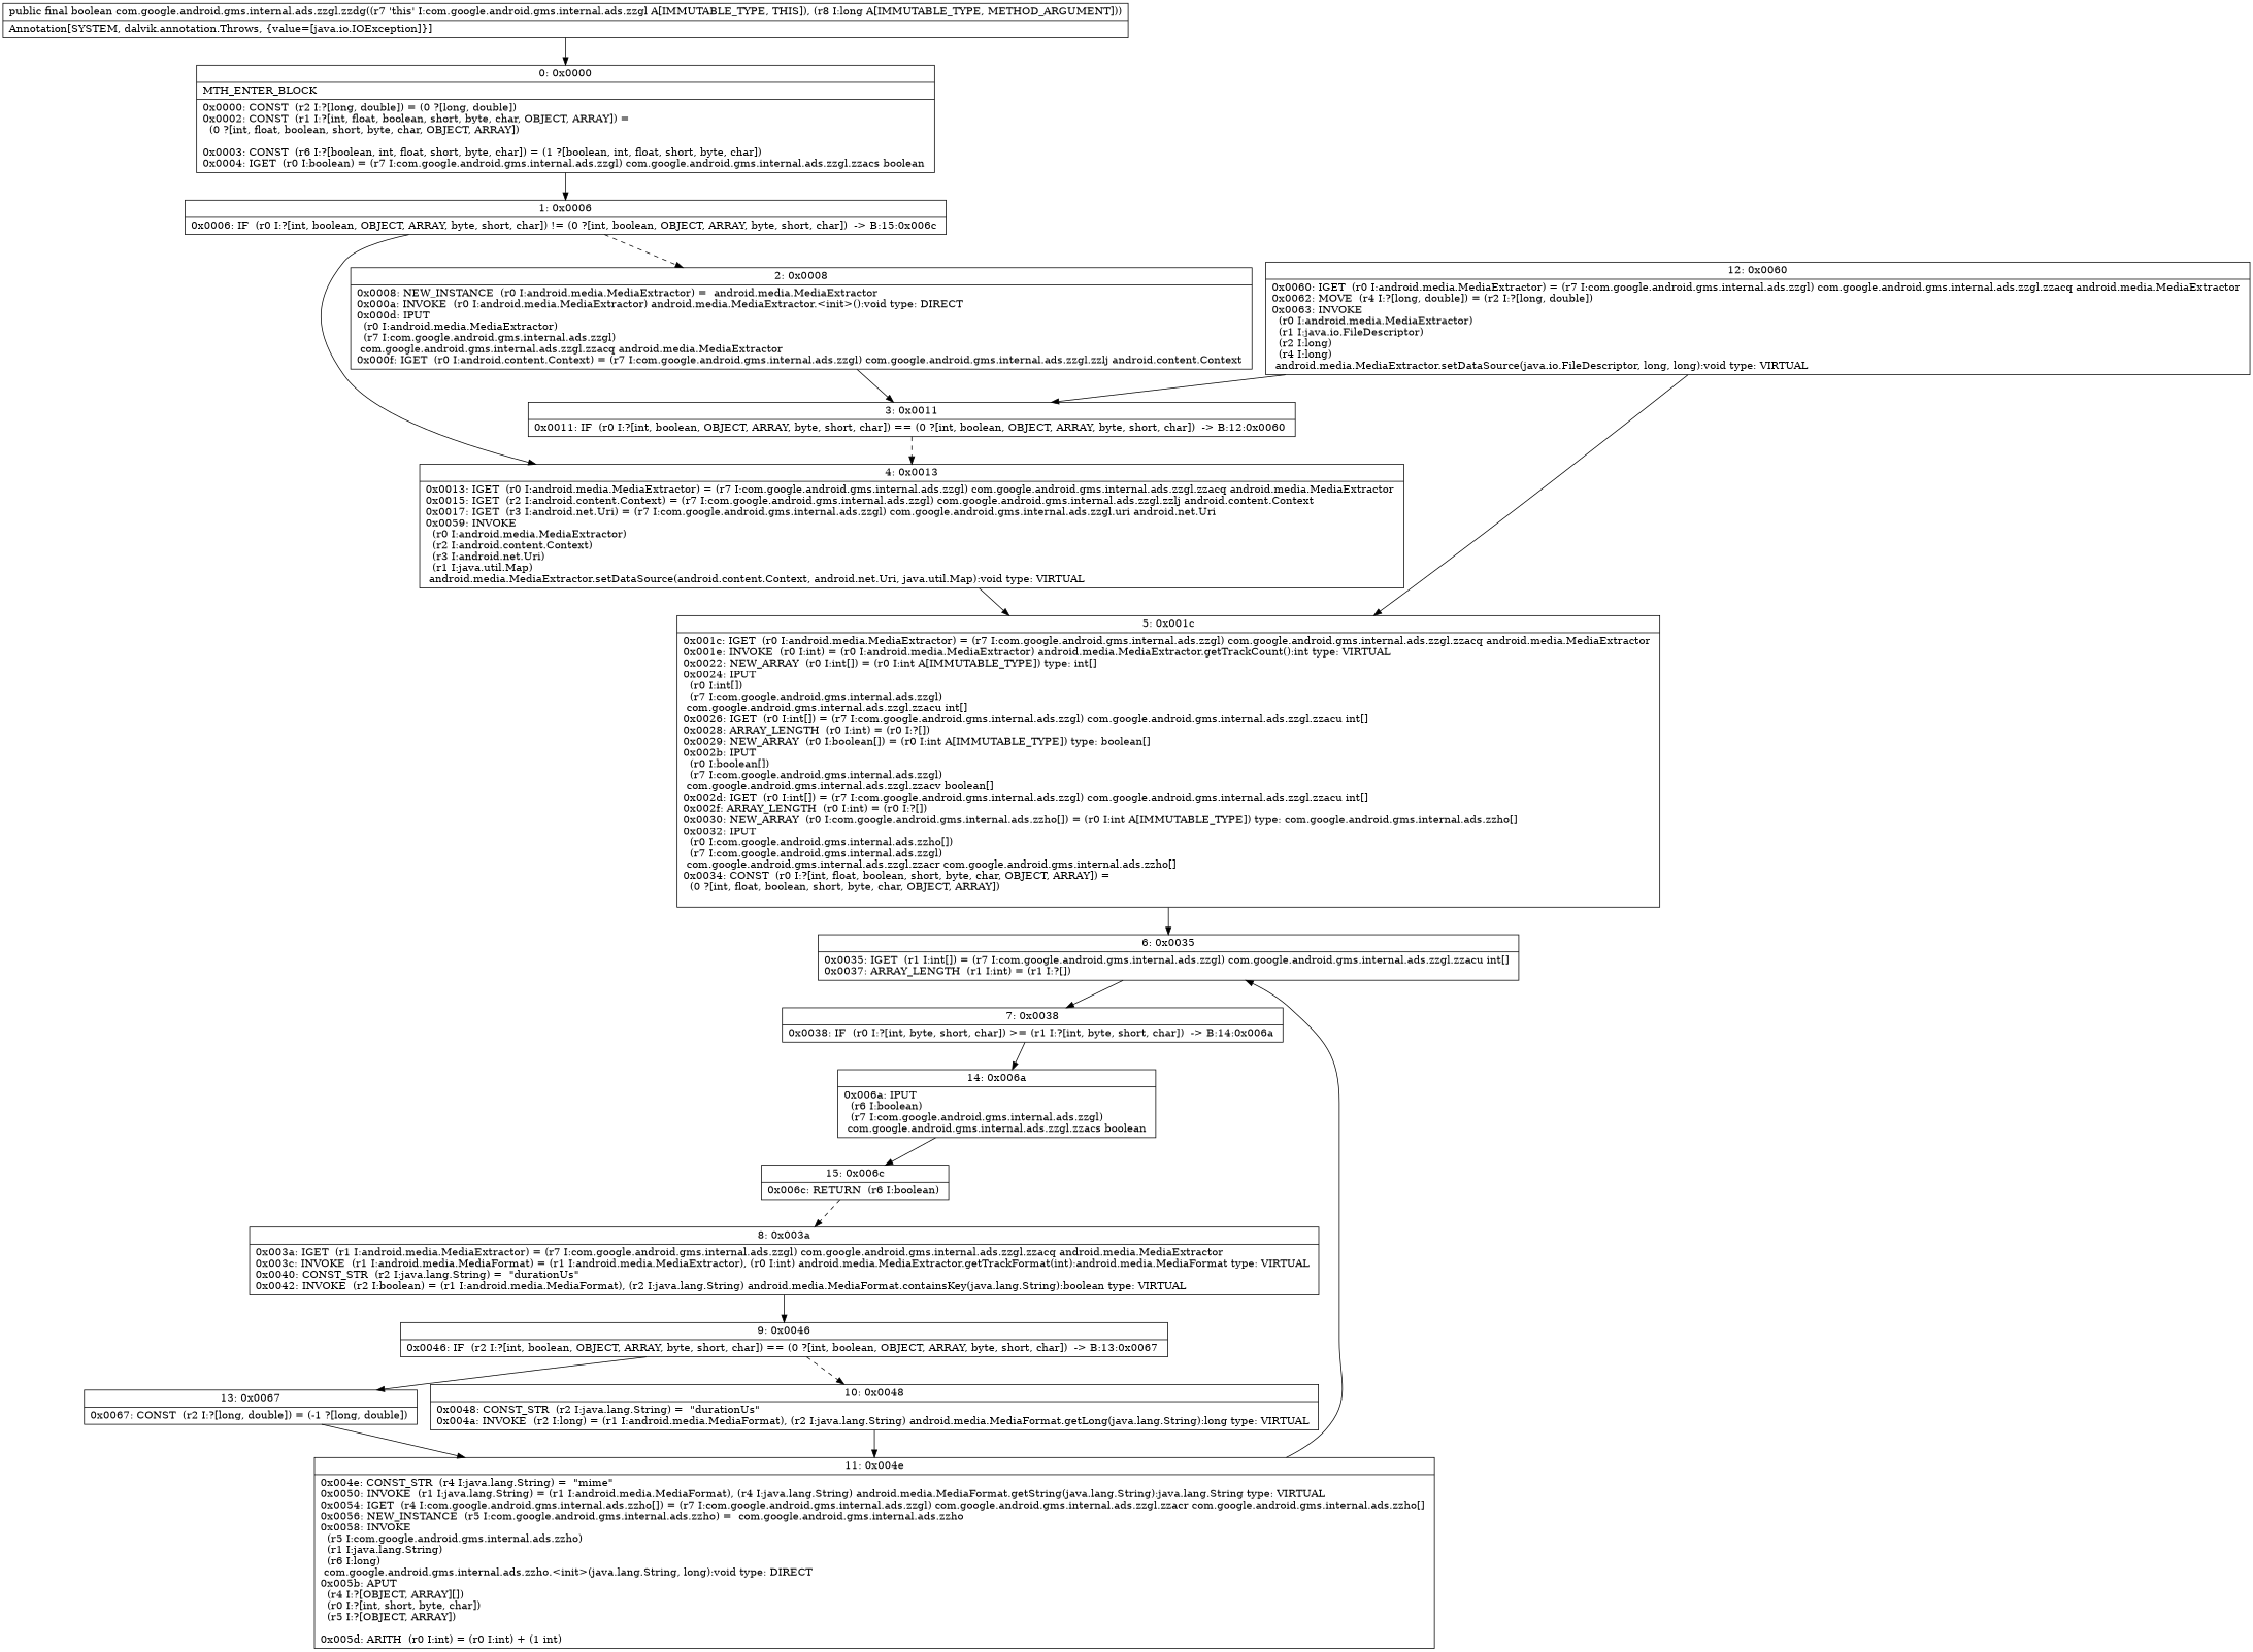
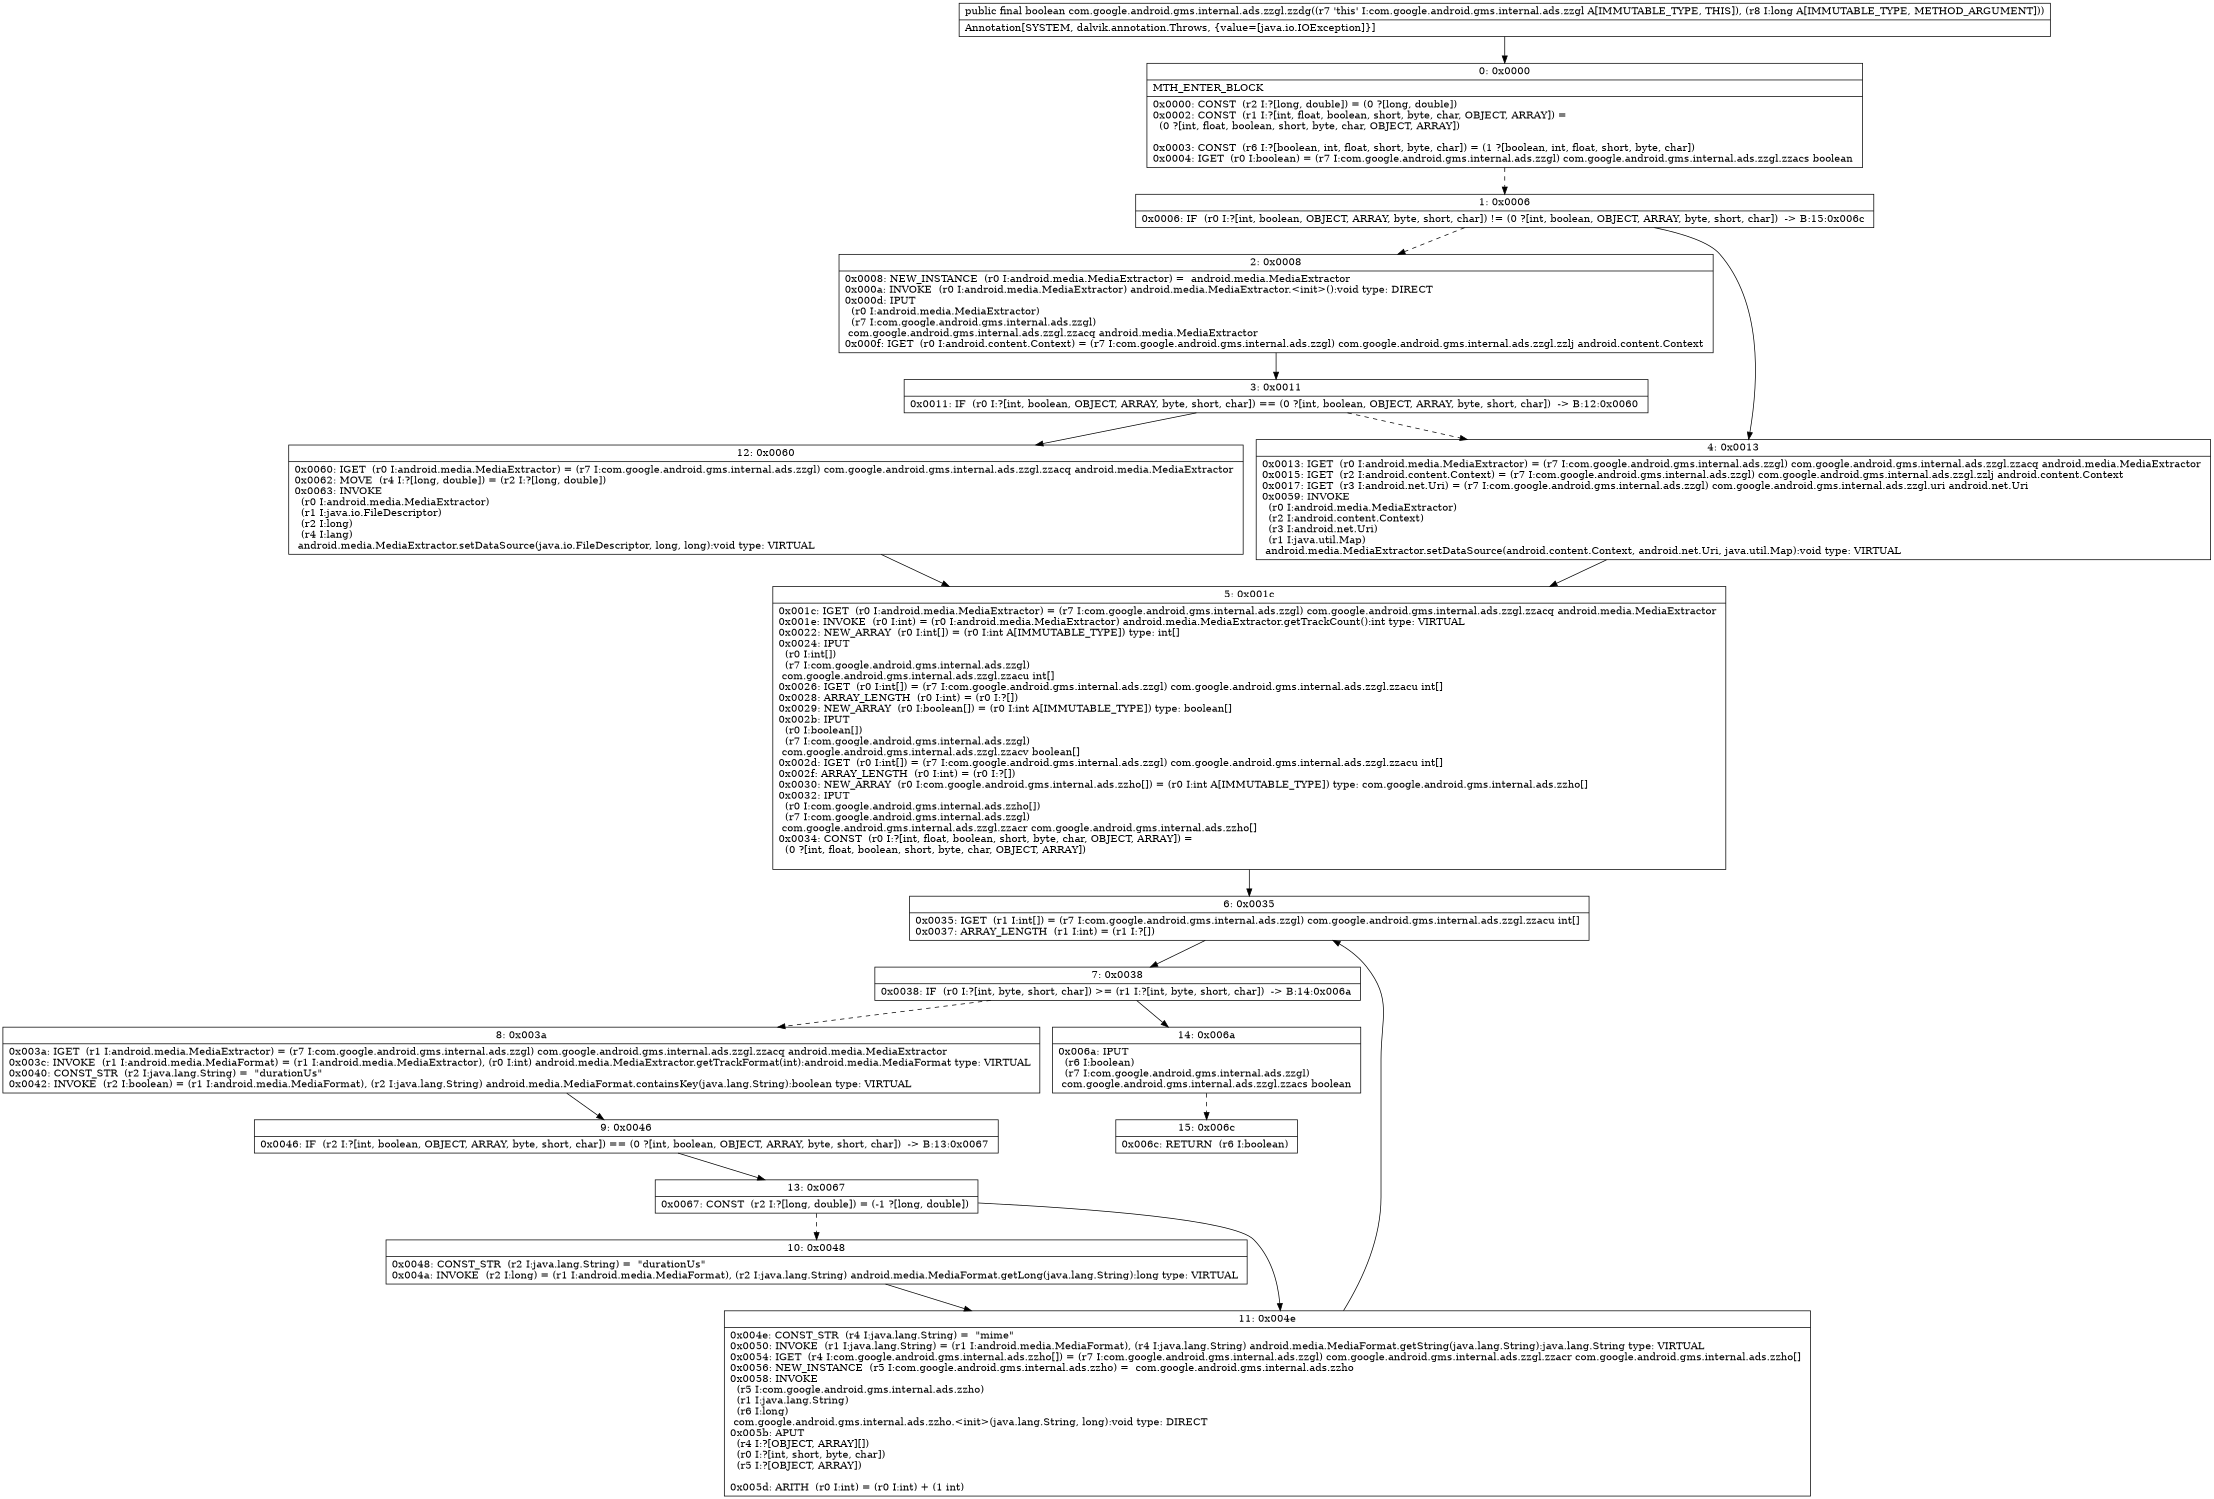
  digraph {
    node [shape=record]
    n1 [label="{0\:\ 0x0000|MTH_ENTER_BLOCK\l|0x0000: CONST  (r2 I:?[long, double]) = (0 ?[long, double]) \l0x0002: CONST  (r1 I:?[int, float, boolean, short, byte, char, OBJECT, ARRAY]) = \l  (0 ?[int, float, boolean, short, byte, char, OBJECT, ARRAY])\l \l0x0003: CONST  (r6 I:?[boolean, int, float, short, byte, char]) = (1 ?[boolean, int, float, short, byte, char]) \l0x0004: IGET  (r0 I:boolean) = (r7 I:com.google.android.gms.internal.ads.zzgl) com.google.android.gms.internal.ads.zzgl.zzacs boolean \l}"]
    n2 [label="{1\:\ 0x0006|0x0006: IF  (r0 I:?[int, boolean, OBJECT, ARRAY, byte, short, char]) != (0 ?[int, boolean, OBJECT, ARRAY, byte, short, char])  \-\> B:15:0x006c \l}"]
    n3 [label="{2\:\ 0x0008|0x0008: NEW_INSTANCE  (r0 I:android.media.MediaExtractor) =  android.media.MediaExtractor \l0x000a: INVOKE  (r0 I:android.media.MediaExtractor) android.media.MediaExtractor.\<init\>():void type: DIRECT \l0x000d: IPUT  \l  (r0 I:android.media.MediaExtractor)\l  (r7 I:com.google.android.gms.internal.ads.zzgl)\l com.google.android.gms.internal.ads.zzgl.zzacq android.media.MediaExtractor \l0x000f: IGET  (r0 I:android.content.Context) = (r7 I:com.google.android.gms.internal.ads.zzgl) com.google.android.gms.internal.ads.zzgl.zzlj android.content.Context \l}"]
    n4 [label="{4\:\ 0x0013|0x0013: IGET  (r0 I:android.media.MediaExtractor) = (r7 I:com.google.android.gms.internal.ads.zzgl) com.google.android.gms.internal.ads.zzgl.zzacq android.media.MediaExtractor \l0x0015: IGET  (r2 I:android.content.Context) = (r7 I:com.google.android.gms.internal.ads.zzgl) com.google.android.gms.internal.ads.zzgl.zzlj android.content.Context \l0x0017: IGET  (r3 I:android.net.Uri) = (r7 I:com.google.android.gms.internal.ads.zzgl) com.google.android.gms.internal.ads.zzgl.uri android.net.Uri \l0x0059: INVOKE  \l  (r0 I:android.media.MediaExtractor)\l  (r2 I:android.content.Context)\l  (r3 I:android.net.Uri)\l  (r1 I:java.util.Map)\l android.media.MediaExtractor.setDataSource(android.content.Context, android.net.Uri, java.util.Map):void type: VIRTUAL \l}"]
    n5 [label="{3\:\ 0x0011|0x0011: IF  (r0 I:?[int, boolean, OBJECT, ARRAY, byte, short, char]) == (0 ?[int, boolean, OBJECT, ARRAY, byte, short, char])  \-\> B:12:0x0060 \l}"]
    n6 [label="{15\:\ 0x006c|0x006c: RETURN  (r6 I:boolean) \l}"]
-   n7 [label="{12\:\ 0x0060|0x0060: IGET  (r0 I:android.media.MediaExtractor) = (r7 I:com.google.android.gms.internal.ads.zzgl) com.google.android.gms.internal.ads.zzgl.zzacq android.media.MediaExtractor \l0x0062: MOVE  (r4 I:?[long, double]) = (r2 I:?[long, double]) \l0x0063: INVOKE  \l  (r0 I:android.media.MediaExtractor)\l  (r1 I:java.io.FileDescriptor)\l  (r2 I:long)\l  (r4 I:long)\l android.media.MediaExtractor.setDataSource(java.io.FileDescriptor, long, long):void type: VIRTUAL \l}"]
+   n7 [label="{12\:\ 0x0060|0x0060: IGET  (r0 I:android.media.MediaExtractor) = (r7 I:com.google.android.gms.internal.ads.zzgl) com.google.android.gms.internal.ads.zzgl.zzacq android.media.MediaExtractor \l0x0062: MOVE  (r4 I:?[long, double]) = (r2 I:?[long, double]) \l0x0063: INVOKE  \l  (r0 I:android.media.MediaExtractor)\l  (r1 I:java.io.FileDescriptor)\l  (r2 I:long)\l  (r4 I:lang)\l android.media.MediaExtractor.setDataSource(java.io.FileDescriptor, long, long):void type: VIRTUAL \l}"]
    n8 [label="{5\:\ 0x001c|0x001c: IGET  (r0 I:android.media.MediaExtractor) = (r7 I:com.google.android.gms.internal.ads.zzgl) com.google.android.gms.internal.ads.zzgl.zzacq android.media.MediaExtractor \l0x001e: INVOKE  (r0 I:int) = (r0 I:android.media.MediaExtractor) android.media.MediaExtractor.getTrackCount():int type: VIRTUAL \l0x0022: NEW_ARRAY  (r0 I:int[]) = (r0 I:int A[IMMUTABLE_TYPE]) type: int[] \l0x0024: IPUT  \l  (r0 I:int[])\l  (r7 I:com.google.android.gms.internal.ads.zzgl)\l com.google.android.gms.internal.ads.zzgl.zzacu int[] \l0x0026: IGET  (r0 I:int[]) = (r7 I:com.google.android.gms.internal.ads.zzgl) com.google.android.gms.internal.ads.zzgl.zzacu int[] \l0x0028: ARRAY_LENGTH  (r0 I:int) = (r0 I:?[]) \l0x0029: NEW_ARRAY  (r0 I:boolean[]) = (r0 I:int A[IMMUTABLE_TYPE]) type: boolean[] \l0x002b: IPUT  \l  (r0 I:boolean[])\l  (r7 I:com.google.android.gms.internal.ads.zzgl)\l com.google.android.gms.internal.ads.zzgl.zzacv boolean[] \l0x002d: IGET  (r0 I:int[]) = (r7 I:com.google.android.gms.internal.ads.zzgl) com.google.android.gms.internal.ads.zzgl.zzacu int[] \l0x002f: ARRAY_LENGTH  (r0 I:int) = (r0 I:?[]) \l0x0030: NEW_ARRAY  (r0 I:com.google.android.gms.internal.ads.zzho[]) = (r0 I:int A[IMMUTABLE_TYPE]) type: com.google.android.gms.internal.ads.zzho[] \l0x0032: IPUT  \l  (r0 I:com.google.android.gms.internal.ads.zzho[])\l  (r7 I:com.google.android.gms.internal.ads.zzgl)\l com.google.android.gms.internal.ads.zzgl.zzacr com.google.android.gms.internal.ads.zzho[] \l0x0034: CONST  (r0 I:?[int, float, boolean, short, byte, char, OBJECT, ARRAY]) = \l  (0 ?[int, float, boolean, short, byte, char, OBJECT, ARRAY])\l \l}"]
    n9 [label="{6\:\ 0x0035|0x0035: IGET  (r1 I:int[]) = (r7 I:com.google.android.gms.internal.ads.zzgl) com.google.android.gms.internal.ads.zzgl.zzacu int[] \l0x0037: ARRAY_LENGTH  (r1 I:int) = (r1 I:?[]) \l}"]
    n10 [label="{7\:\ 0x0038|0x0038: IF  (r0 I:?[int, byte, short, char]) \>= (r1 I:?[int, byte, short, char])  \-\> B:14:0x006a \l}"]
    n11 [label="{8\:\ 0x003a|0x003a: IGET  (r1 I:android.media.MediaExtractor) = (r7 I:com.google.android.gms.internal.ads.zzgl) com.google.android.gms.internal.ads.zzgl.zzacq android.media.MediaExtractor \l0x003c: INVOKE  (r1 I:android.media.MediaFormat) = (r1 I:android.media.MediaExtractor), (r0 I:int) android.media.MediaExtractor.getTrackFormat(int):android.media.MediaFormat type: VIRTUAL \l0x0040: CONST_STR  (r2 I:java.lang.String) =  \"durationUs\" \l0x0042: INVOKE  (r2 I:boolean) = (r1 I:android.media.MediaFormat), (r2 I:java.lang.String) android.media.MediaFormat.containsKey(java.lang.String):boolean type: VIRTUAL \l}"]
    n12 [label="{14\:\ 0x006a|0x006a: IPUT  \l  (r6 I:boolean)\l  (r7 I:com.google.android.gms.internal.ads.zzgl)\l com.google.android.gms.internal.ads.zzgl.zzacs boolean \l}"]
    n13 [label="{9\:\ 0x0046|0x0046: IF  (r2 I:?[int, boolean, OBJECT, ARRAY, byte, short, char]) == (0 ?[int, boolean, OBJECT, ARRAY, byte, short, char])  \-\> B:13:0x0067 \l}"]
    n14 [label="{10\:\ 0x0048|0x0048: CONST_STR  (r2 I:java.lang.String) =  \"durationUs\" \l0x004a: INVOKE  (r2 I:long) = (r1 I:android.media.MediaFormat), (r2 I:java.lang.String) android.media.MediaFormat.getLong(java.lang.String):long type: VIRTUAL \l}"]
    n15 [label="{13\:\ 0x0067|0x0067: CONST  (r2 I:?[long, double]) = (\-1 ?[long, double]) \l}"]
    n16 [label="{11\:\ 0x004e|0x004e: CONST_STR  (r4 I:java.lang.String) =  \"mime\" \l0x0050: INVOKE  (r1 I:java.lang.String) = (r1 I:android.media.MediaFormat), (r4 I:java.lang.String) android.media.MediaFormat.getString(java.lang.String):java.lang.String type: VIRTUAL \l0x0054: IGET  (r4 I:com.google.android.gms.internal.ads.zzho[]) = (r7 I:com.google.android.gms.internal.ads.zzgl) com.google.android.gms.internal.ads.zzgl.zzacr com.google.android.gms.internal.ads.zzho[] \l0x0056: NEW_INSTANCE  (r5 I:com.google.android.gms.internal.ads.zzho) =  com.google.android.gms.internal.ads.zzho \l0x0058: INVOKE  \l  (r5 I:com.google.android.gms.internal.ads.zzho)\l  (r1 I:java.lang.String)\l  (r6 I:long)\l com.google.android.gms.internal.ads.zzho.\<init\>(java.lang.String, long):void type: DIRECT \l0x005b: APUT  \l  (r4 I:?[OBJECT, ARRAY][])\l  (r0 I:?[int, short, byte, char])\l  (r5 I:?[OBJECT, ARRAY])\l \l0x005d: ARITH  (r0 I:int) = (r0 I:int) + (1 int) \l}"]
    n17 [label="{public final boolean com.google.android.gms.internal.ads.zzgl.zzdg((r7 'this' I:com.google.android.gms.internal.ads.zzgl A[IMMUTABLE_TYPE, THIS]), (r8 I:long A[IMMUTABLE_TYPE, METHOD_ARGUMENT]))  | Annotation[SYSTEM, dalvik.annotation.Throws, \{value=[java.io.IOException]\}]\l}"]
-   n1 -> n2
+   n1 -> n2 [style=dashed]
    n2 -> n3 [style=dashed]
    n2 -> n4
    n3 -> n5
    n4 -> n8
    n5 -> n4 [style=dashed]
-   n7 -> n5
+   n5 -> n7
    n7 -> n8
    n8 -> n9
    n9 -> n10
-   n6 -> n11 [style=dashed]
+   n10 -> n11 [style=dashed]
    n10 -> n12
    n11 -> n13
-   n12 -> n6
-   n13 -> n14 [style=dashed]
+   n12 -> n6 [style=dashed]
+   n15 -> n14 [style=dashed]
    n13 -> n15
    n14 -> n16
    n15 -> n16
    n16 -> n9
    n17 -> n1
  }
